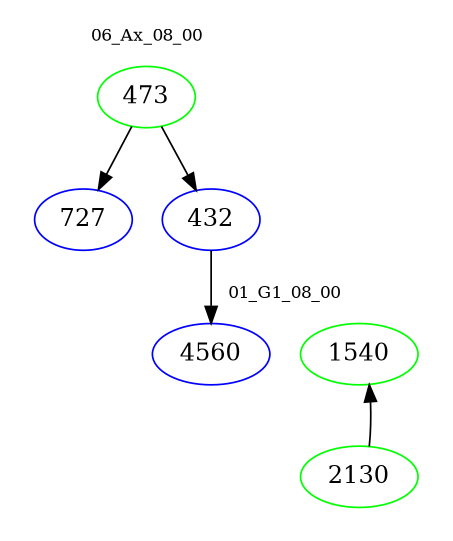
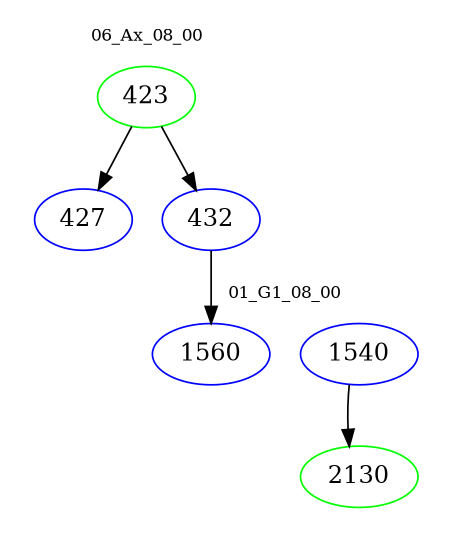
  digraph {
    node [color=green]
    edge [color=black]
-   n1 [label=473]
-   n2 [color=blue label=727]
+   n1 [label=423]
+   n2 [color=blue label=427]
    n3 [color=blue label=432]
-   n4 [label=1540]
-   n5 [color=blue label=4560]
+   n4 [color=blue label=1540]
+   n5 [color=blue label=1560]
    n6 [label=2130]
    subgraph cluster_1 {
      color=white
      fontsize=10
      label="06_Ax_08_00"
      n1
      n2
      n3
    }
    subgraph cluster_2 {
      color=white
      fontsize=10
      label="01_G1_08_00"
      n4
      n5
      n6
    }
    n1 -> n2
    n1 -> n3
    n3 -> n5
-   n6 -> n4
+   n4 -> n6
  }
